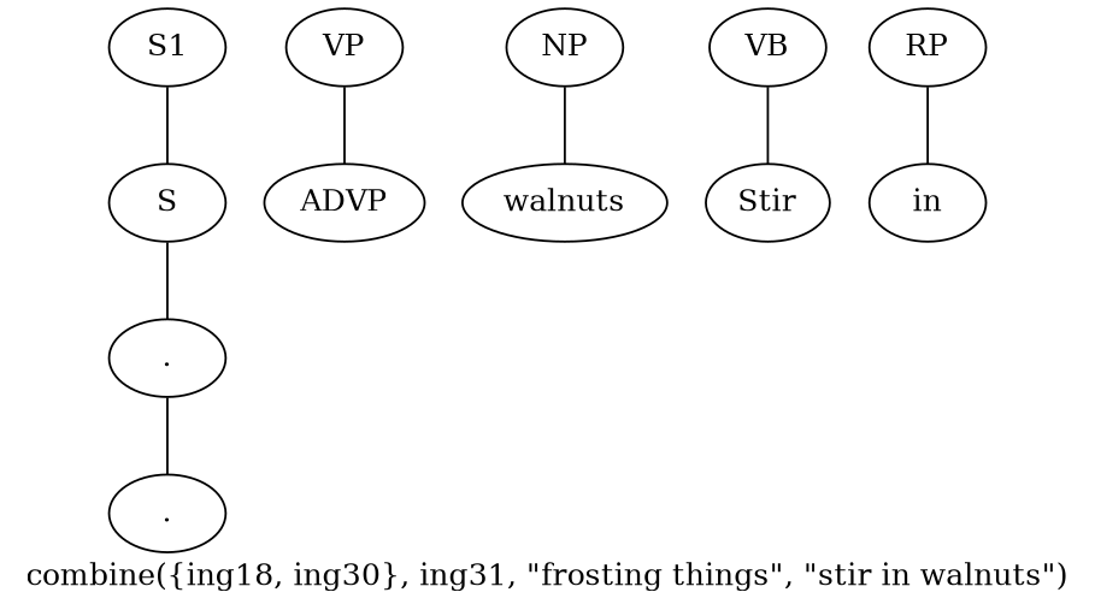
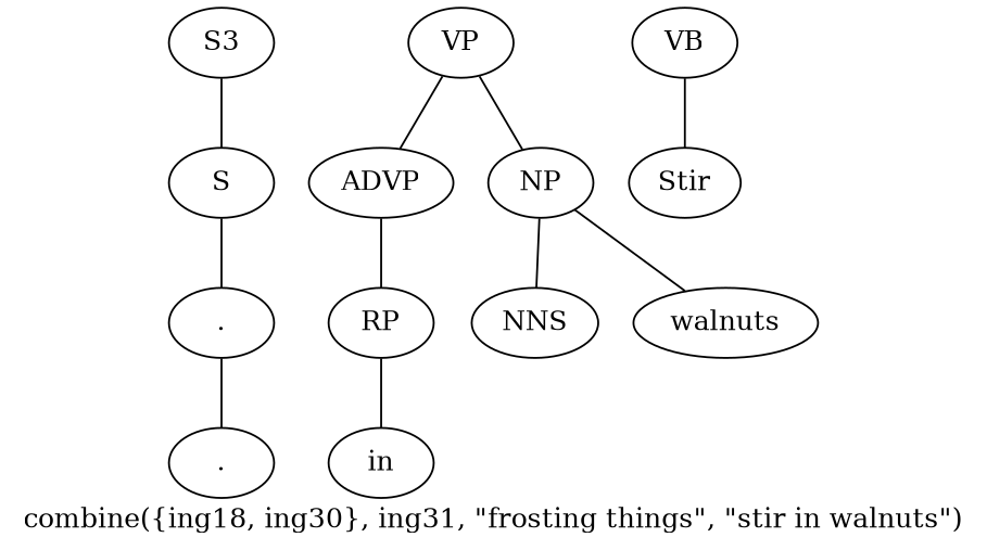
  graph {
    label="combine({ing18, ing30}, ing31, \"frosting things\", \"stir in walnuts\")"
-   n1 [label=S1]
+   n1 [label=S3]
    n2 [label=S]
    n3 [label="."]
    n4 [label=VP]
    n5 [label=ADVP]
    n6 [label=NP]
    n7 [label="."]
    n8 [label=VB]
    n9 [label=Stir]
    n10 [label=RP]
+   n11 [label=NNS]
    n12 [label=walnuts]
    n13 [label=in]
    n1 -- n2
    n2 -- n3
    n3 -- n7
    n4 -- n5
+   n4 -- n6
+   n5 -- n10
+   n6 -- n11
    n6 -- n12
    n8 -- n9
    n10 -- n13
  }
